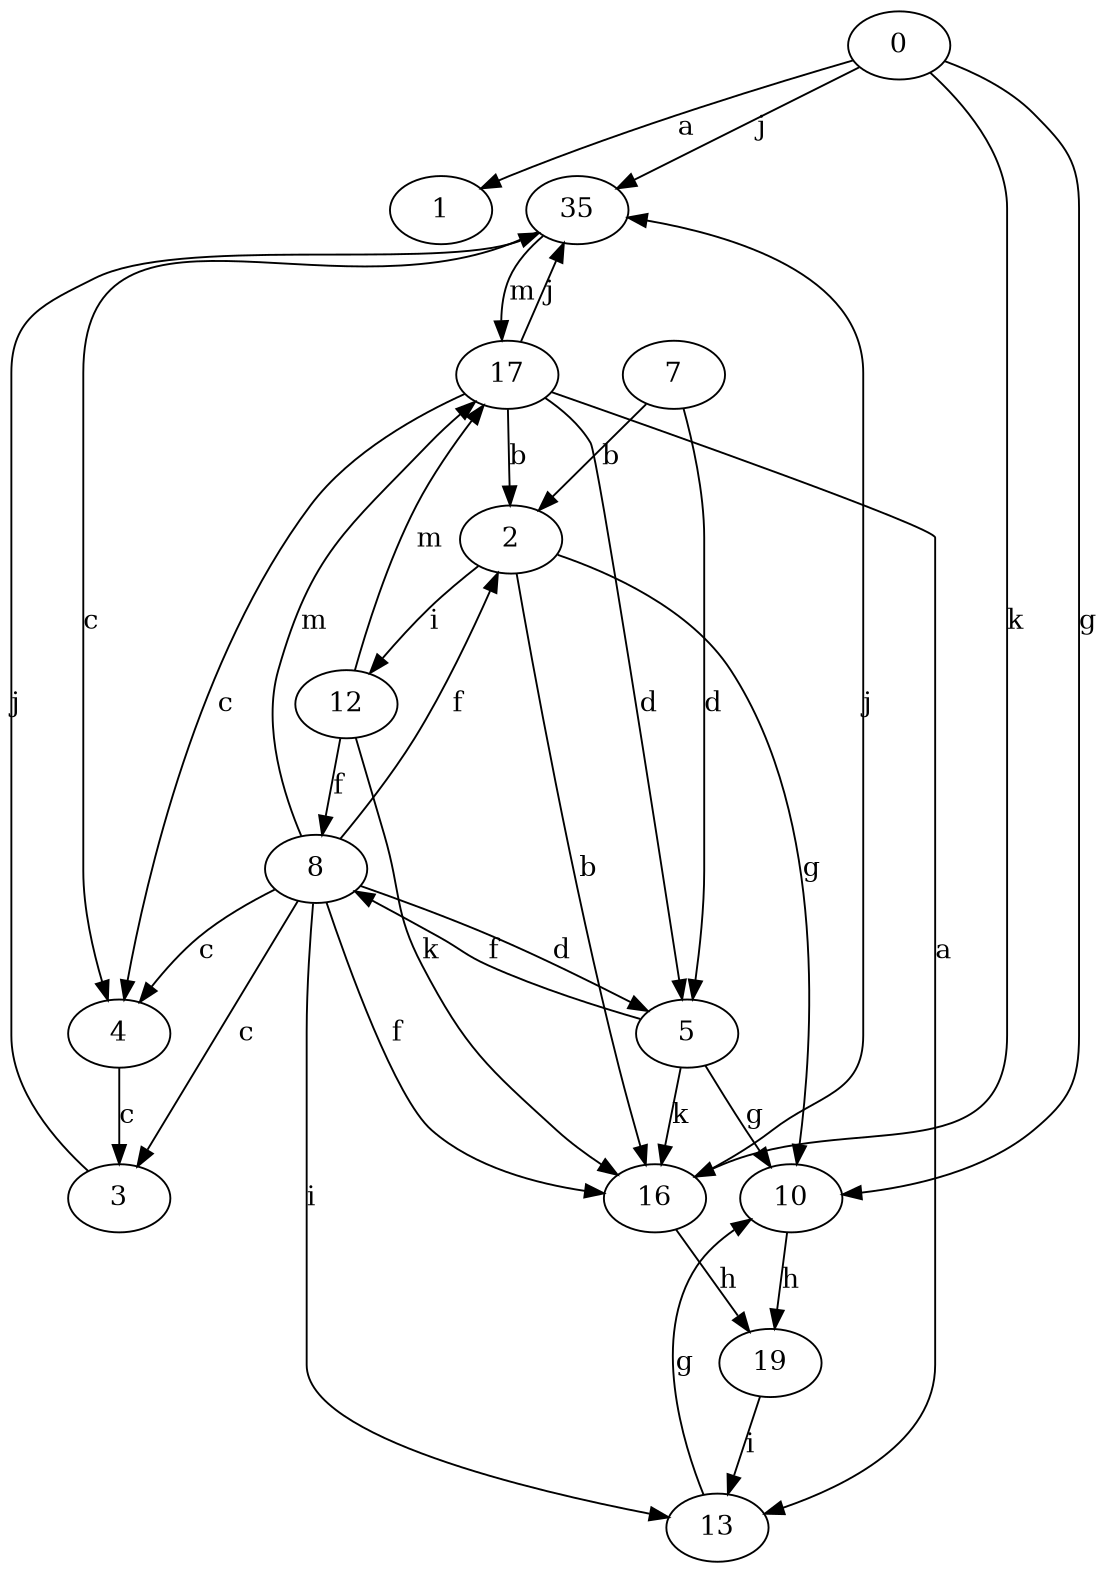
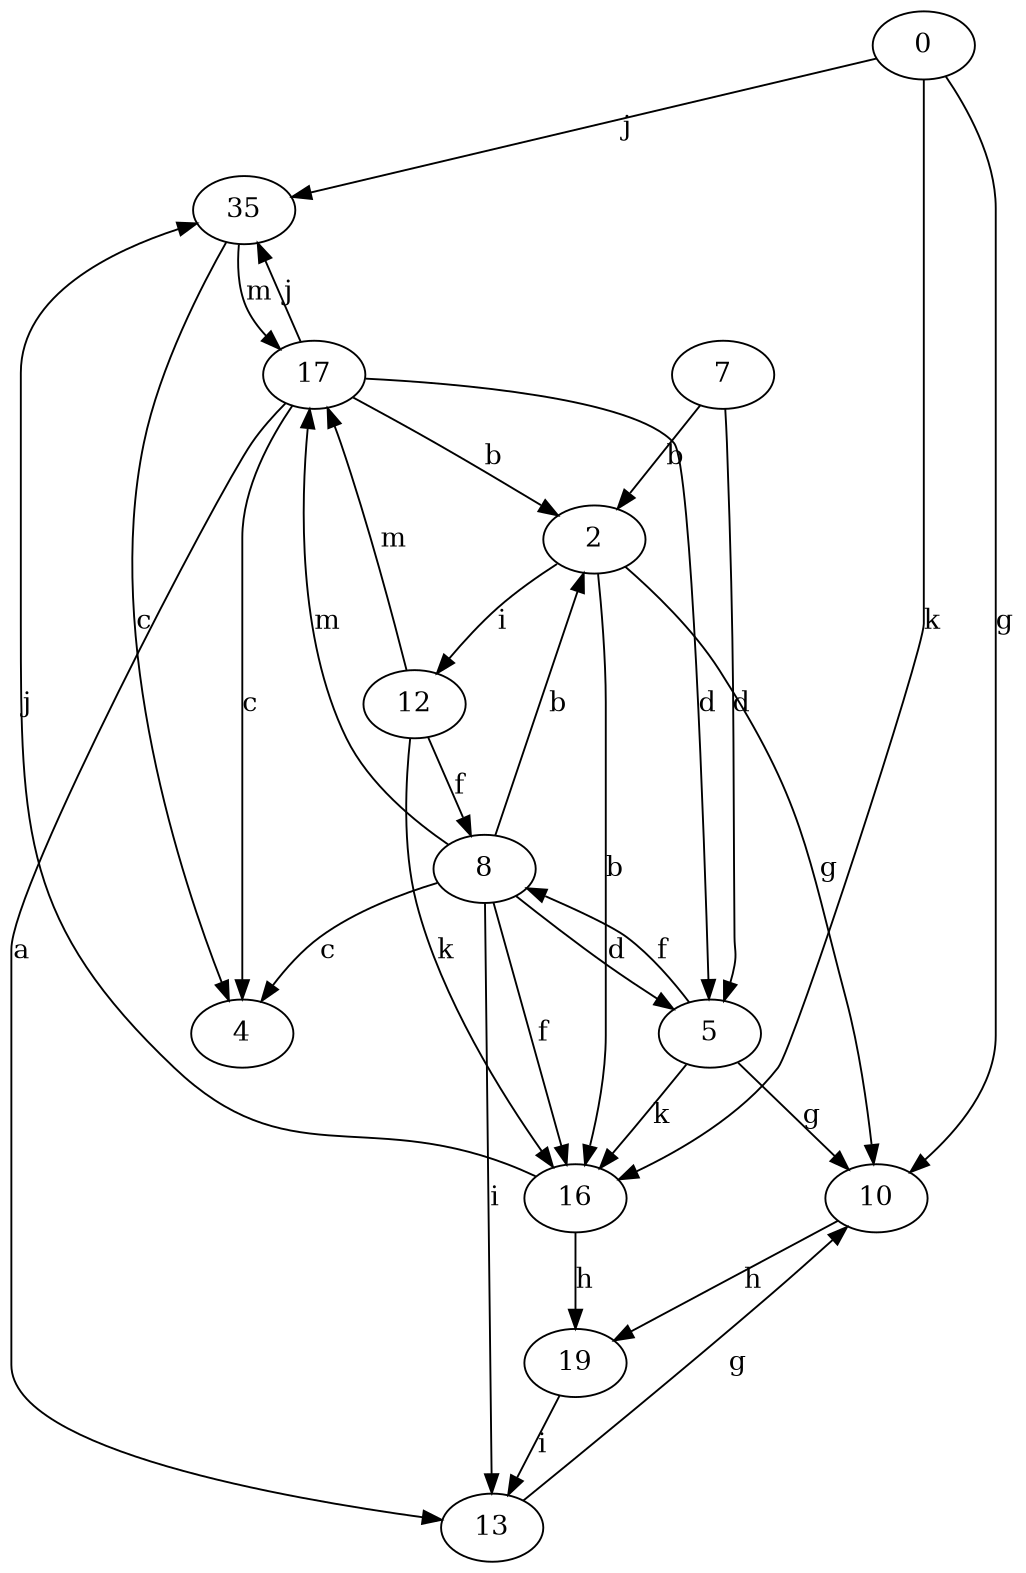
  strict digraph {
    0
-   1
    10
    n4 [label=35]
    16
    n6 [label=19]
    4
    17
    2
    12
    8
-   3
    5
    13
    7
-   0 -> 1 [label=a]
    0 -> 10 [label=g]
    0 -> n4 [label=j]
    0 -> 16 [label=k]
    10 -> n6 [label=h]
    n4 -> 4 [label=c]
    n4 -> 17 [label=m]
    16 -> n4 [label=j]
    16 -> n6 [label=h]
    n6 -> 13 [label=i]
-   4 -> 3 [label=c]
    17 -> n4 [label=j]
    17 -> 4 [label=c]
    17 -> 2 [label=b]
    17 -> 5 [label=d]
    17 -> 13 [label=a]
    2 -> 10 [label=g]
    2 -> 16 [label=b]
    2 -> 12 [label=i]
    12 -> 16 [label=k]
    12 -> 17 [label=m]
    12 -> 8 [label=f]
    8 -> 16 [label=f]
    8 -> 4 [label=c]
    8 -> 17 [label=m]
-   8 -> 2 [label=f]
-   8 -> 3 [label=c]
+   8 -> 2 [label=b]
    8 -> 5 [label=d]
    8 -> 13 [label=i]
-   3 -> n4 [label=j]
    5 -> 10 [label=g]
    5 -> 16 [label=k]
    5 -> 8 [label=f]
    13 -> 10 [label=g]
    7 -> 2 [label=b]
    7 -> 5 [label=d]
  }
